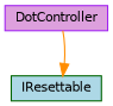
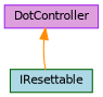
  digraph {
    node [fontname=Helvetica fontsize=10 shape=record style=filled]
    n1 [color=purple fillcolor=plum fontcolor=black height=0.2 label=DotController width=0.4]
    n2 [color=darkgreen fillcolor=lightblue height=0.2 label=IResettable width=0.4]
-   n2 -> n1 [color=darkorange dir=back fontname=Helvetica fontsize=10 labelfontname=Helvetica labelfontsize=10 style=solid]
+   n1 -> n2 [color=darkorange dir=back fontname=Helvetica fontsize=10 labelfontname=Helvetica labelfontsize=10 style=solid]
  }
